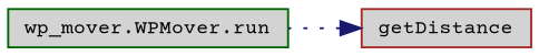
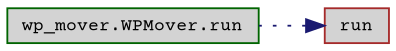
  digraph {
    rankdir=RL
    fontname="Courier Prime"
    node [fillcolor=lightgrey fontname="Courier Prime" fontsize=10 shape=record style=filled]
-   n1 [color=brown fontcolor=black height=0.2 label=getDistance width=0.4]
+   n1 [color=brown fontcolor=black height=0.2 label=run width=0.4]
    n2 [color=darkgreen height=0.2 label="wp_mover.WPMover.run" width=0.4]
    n1 -> n2 [color=midnightblue dir=back fontname="Courier Prime" fontsize=10 labelfontname=Helvetica labelfontsize=10 style=dotted]
  }
